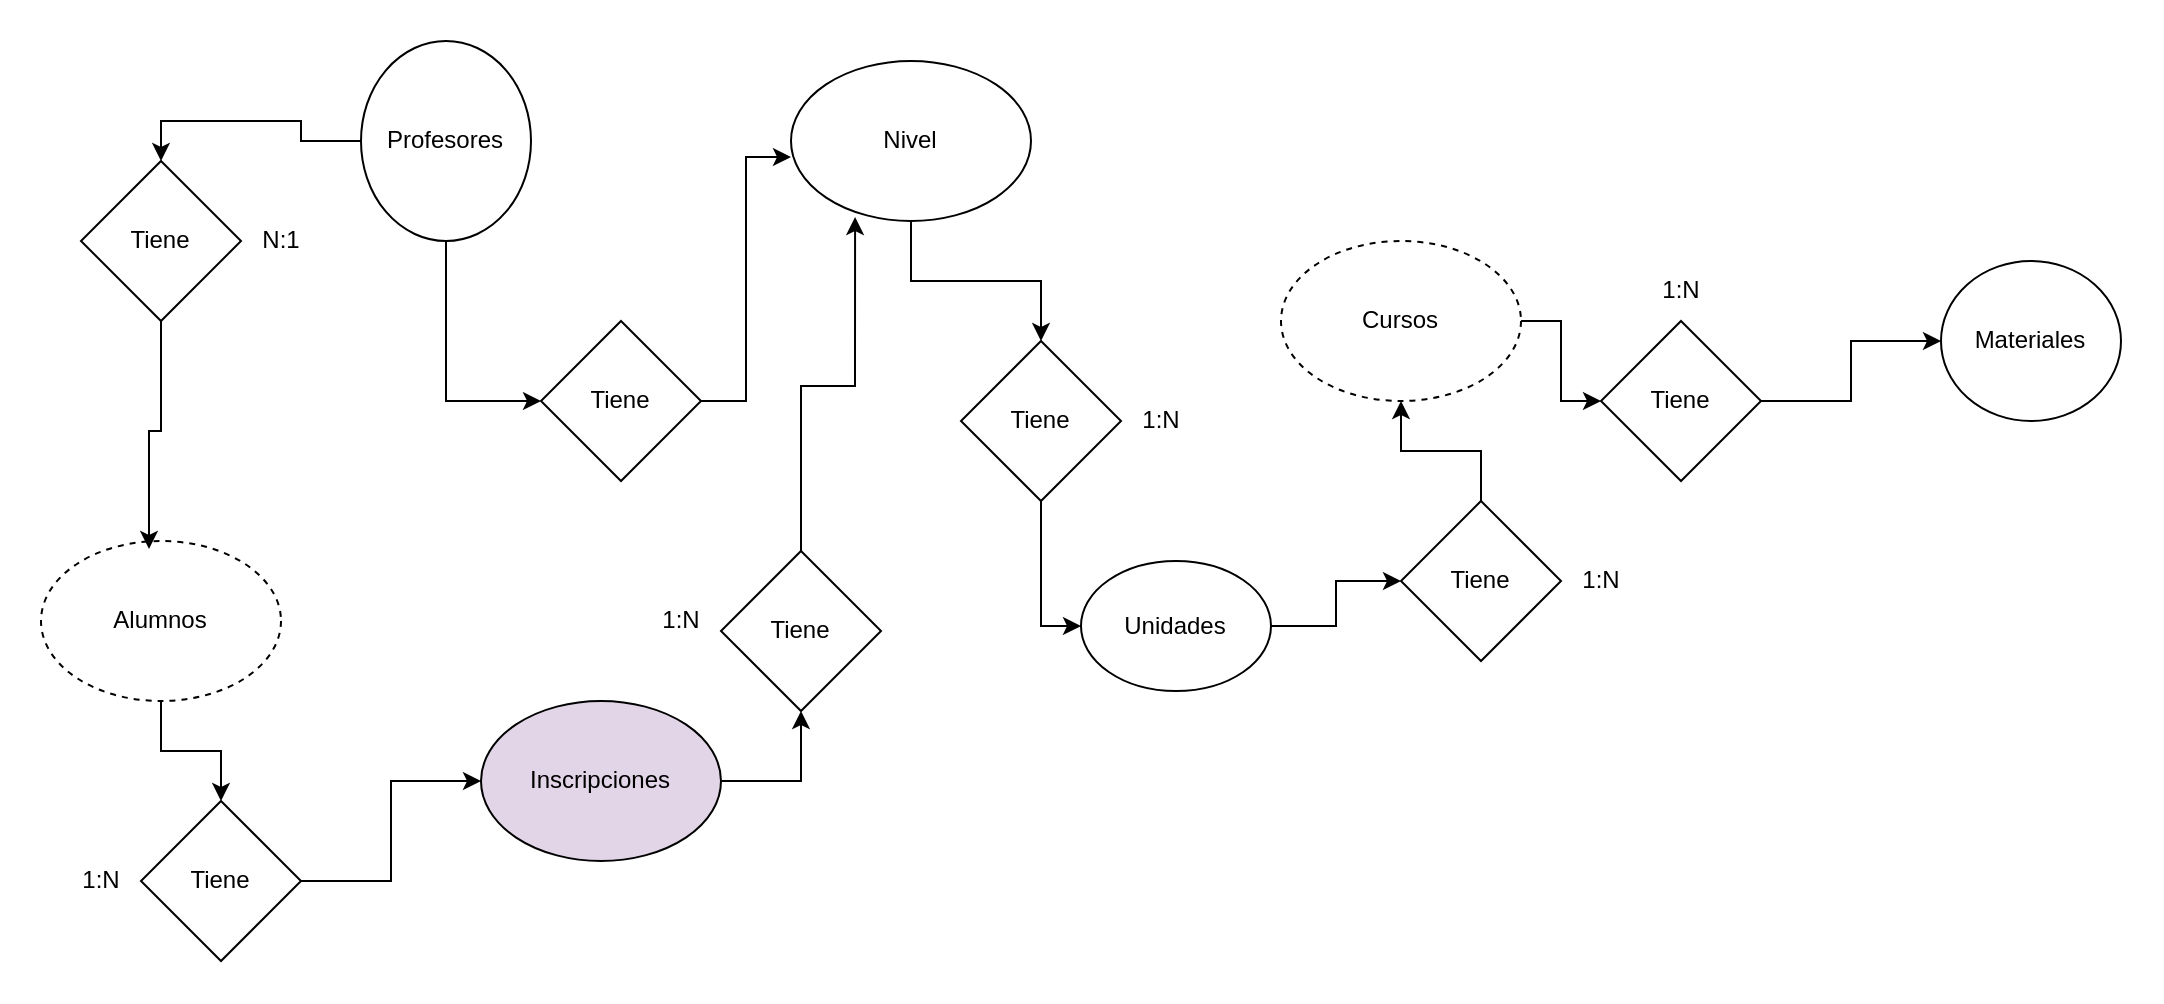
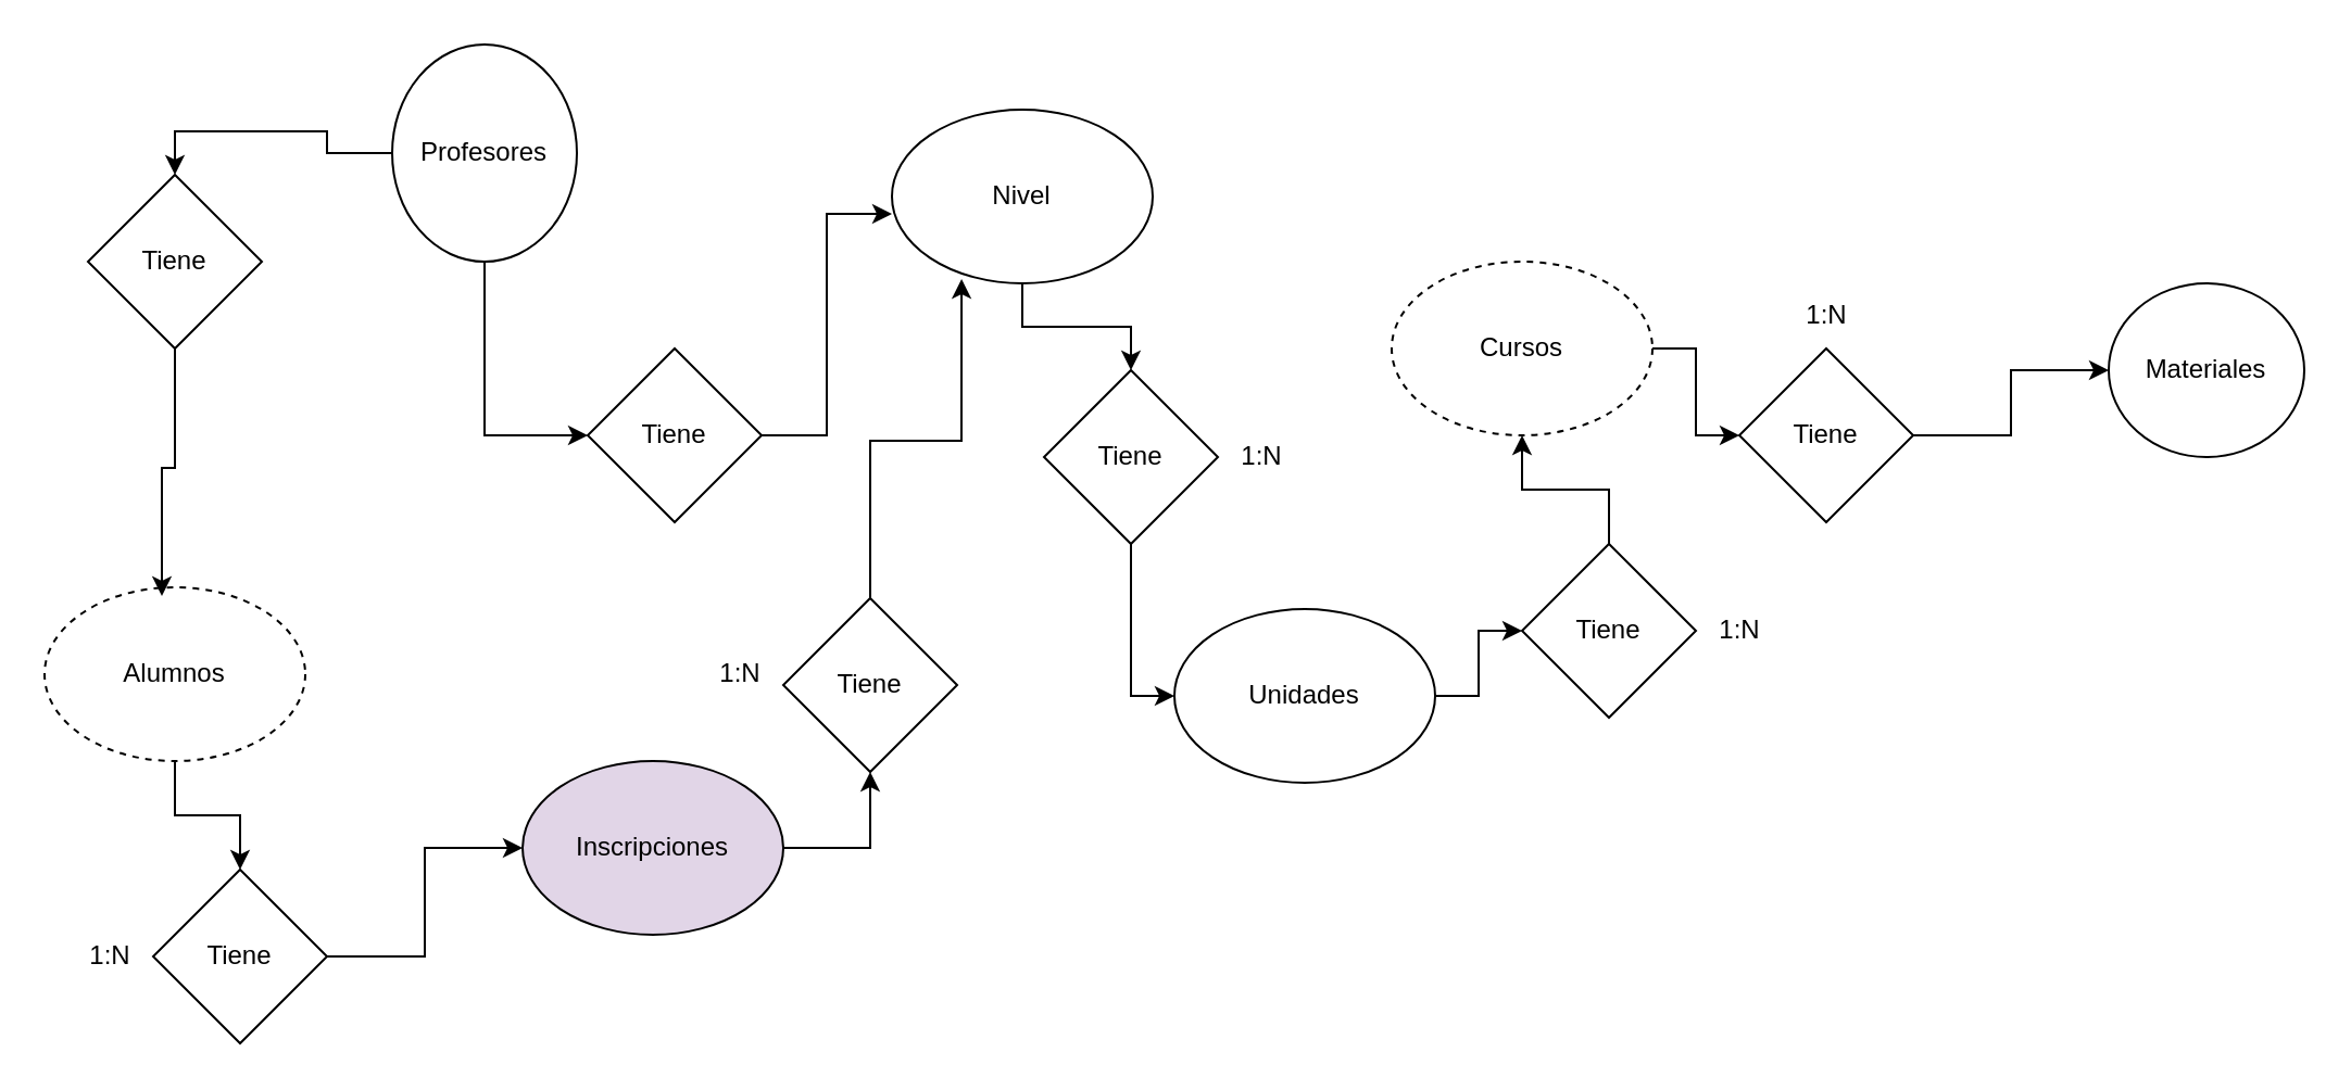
  <mxCell id="0" />
  <mxCell id="1" parent="0" />
  <mxCell id="2" style="edgeStyle=orthogonalEdgeStyle;rounded=0;orthogonalLoop=1;jettySize=auto;html=1;exitX=0.5;exitY=1;exitDx=0;exitDy=0;entryX=0.5;entryY=0;entryDx=0;entryDy=0;" edge="1" parent="1" source="3" target="32"><mxGeometry relative="1" as="geometry" /></mxCell>
  <mxCell id="3" value="Alumnos" style="ellipse;whiteSpace=wrap;html=1;dashed=1;" vertex="1" parent="1"><mxGeometry x="20" y="270" width="120" height="80" as="geometry" /></mxCell>
  <mxCell id="4" style="edgeStyle=orthogonalEdgeStyle;rounded=0;orthogonalLoop=1;jettySize=auto;html=1;exitX=0.5;exitY=1;exitDx=0;exitDy=0;entryX=0;entryY=0.5;entryDx=0;entryDy=0;" edge="1" parent="1" source="6" target="23"><mxGeometry relative="1" as="geometry" /></mxCell>
  <mxCell id="5" style="edgeStyle=orthogonalEdgeStyle;rounded=0;orthogonalLoop=1;jettySize=auto;html=1;exitX=0;exitY=0.5;exitDx=0;exitDy=0;entryX=0.5;entryY=0;entryDx=0;entryDy=0;" edge="1" parent="1" source="6" target="25"><mxGeometry relative="1" as="geometry" /></mxCell>
  <mxCell id="6" value="Profesores" style="ellipse;whiteSpace=wrap;html=1;" vertex="1" parent="1"><mxGeometry x="180" y="20" width="85" height="100" as="geometry" /></mxCell>
  <mxCell id="7" style="edgeStyle=orthogonalEdgeStyle;rounded=0;orthogonalLoop=1;jettySize=auto;html=1;exitX=0.5;exitY=1;exitDx=0;exitDy=0;entryX=0.5;entryY=0;entryDx=0;entryDy=0;" edge="1" parent="1" source="8" target="14"><mxGeometry relative="1" as="geometry" /></mxCell>
- <mxCell id="8" value="Nivel" style="ellipse;whiteSpace=wrap;html=1;" vertex="1" parent="1"><mxGeometry x="395" y="30" width="120" height="80" as="geometry" /></mxCell>
+ <mxCell id="8" value="Nivel" style="ellipse;whiteSpace=wrap;html=1;" vertex="1" parent="1"><mxGeometry x="410" y="50" width="120" height="80" as="geometry" /></mxCell>
  <mxCell id="9" style="edgeStyle=orthogonalEdgeStyle;rounded=0;orthogonalLoop=1;jettySize=auto;html=1;exitX=1;exitY=0.5;exitDx=0;exitDy=0;" edge="1" parent="1" source="10" target="18"><mxGeometry relative="1" as="geometry" /></mxCell>
- <mxCell id="10" value="Unidades" style="ellipse;whiteSpace=wrap;html=1;" vertex="1" parent="1"><mxGeometry x="540" y="280" width="95" height="65" as="geometry" /></mxCell>
+ <mxCell id="10" value="Unidades" style="ellipse;whiteSpace=wrap;html=1;" vertex="1" parent="1"><mxGeometry x="540" y="280" width="120" height="80" as="geometry" /></mxCell>
  <mxCell id="11" style="edgeStyle=orthogonalEdgeStyle;rounded=0;orthogonalLoop=1;jettySize=auto;html=1;entryX=0;entryY=0.5;entryDx=0;entryDy=0;" edge="1" parent="1" source="12" target="20"><mxGeometry relative="1" as="geometry" /></mxCell>
  <mxCell id="12" value="Cursos" style="ellipse;whiteSpace=wrap;html=1;dashed=1;" vertex="1" parent="1"><mxGeometry x="640" y="120" width="120" height="80" as="geometry" /></mxCell>
  <mxCell id="13" value="Materiales" style="ellipse;whiteSpace=wrap;html=1;" vertex="1" parent="1"><mxGeometry x="970" y="130" width="90" height="80" as="geometry" /></mxCell>
  <mxCell id="14" value="Tiene" style="rhombus;whiteSpace=wrap;html=1;" vertex="1" parent="1"><mxGeometry x="480" y="170" width="80" height="80" as="geometry" /></mxCell>
  <mxCell id="15" style="edgeStyle=orthogonalEdgeStyle;rounded=0;orthogonalLoop=1;jettySize=auto;html=1;exitX=0.5;exitY=1;exitDx=0;exitDy=0;entryX=0;entryY=0.5;entryDx=0;entryDy=0;" edge="1" parent="1" source="14" target="10"><mxGeometry relative="1" as="geometry" /></mxCell>
  <mxCell id="16" value="1:N" style="text;html=1;align=center;verticalAlign=middle;resizable=0;points=[];autosize=1;strokeColor=none;fillColor=none;" vertex="1" parent="1"><mxGeometry x="560" y="195" width="40" height="30" as="geometry" /></mxCell>
  <mxCell id="17" style="edgeStyle=orthogonalEdgeStyle;rounded=0;orthogonalLoop=1;jettySize=auto;html=1;exitX=0.5;exitY=0;exitDx=0;exitDy=0;" edge="1" parent="1" source="18" target="12"><mxGeometry relative="1" as="geometry" /></mxCell>
  <mxCell id="18" value="Tiene" style="rhombus;whiteSpace=wrap;html=1;" vertex="1" parent="1"><mxGeometry x="700" y="250" width="80" height="80" as="geometry" /></mxCell>
  <mxCell id="19" style="edgeStyle=orthogonalEdgeStyle;rounded=0;orthogonalLoop=1;jettySize=auto;html=1;entryX=0;entryY=0.5;entryDx=0;entryDy=0;" edge="1" parent="1" source="20" target="13"><mxGeometry relative="1" as="geometry" /></mxCell>
  <mxCell id="20" value="Tiene" style="rhombus;whiteSpace=wrap;html=1;" vertex="1" parent="1"><mxGeometry x="800" y="160" width="80" height="80" as="geometry" /></mxCell>
  <mxCell id="21" value="1:N" style="text;html=1;align=center;verticalAlign=middle;resizable=0;points=[];autosize=1;strokeColor=none;fillColor=none;" vertex="1" parent="1"><mxGeometry x="820" y="130" width="40" height="30" as="geometry" /></mxCell>
  <mxCell id="22" value="1:N" style="text;html=1;align=center;verticalAlign=middle;resizable=0;points=[];autosize=1;strokeColor=none;fillColor=none;" vertex="1" parent="1"><mxGeometry x="780" y="275" width="40" height="30" as="geometry" /></mxCell>
  <mxCell id="23" value="Tiene" style="rhombus;whiteSpace=wrap;html=1;" vertex="1" parent="1"><mxGeometry x="270" y="160" width="80" height="80" as="geometry" /></mxCell>
  <mxCell id="24" style="edgeStyle=orthogonalEdgeStyle;rounded=0;orthogonalLoop=1;jettySize=auto;html=1;entryX=0;entryY=0.6;entryDx=0;entryDy=0;entryPerimeter=0;" edge="1" parent="1" source="23" target="8"><mxGeometry relative="1" as="geometry" /></mxCell>
  <mxCell id="25" value="Tiene" style="rhombus;whiteSpace=wrap;html=1;" vertex="1" parent="1"><mxGeometry x="40" y="80" width="80" height="80" as="geometry" /></mxCell>
  <mxCell id="26" style="edgeStyle=orthogonalEdgeStyle;rounded=0;orthogonalLoop=1;jettySize=auto;html=1;exitX=0.5;exitY=1;exitDx=0;exitDy=0;entryX=0.45;entryY=0.05;entryDx=0;entryDy=0;entryPerimeter=0;" edge="1" parent="1" source="25" target="3"><mxGeometry relative="1" as="geometry" /></mxCell>
- <mxCell id="27" value="N:1" style="text;html=1;align=center;verticalAlign=middle;resizable=0;points=[];autosize=1;strokeColor=none;fillColor=none;" vertex="1" parent="1"><mxGeometry x="120" y="105" width="40" height="30" as="geometry" /></mxCell>
  <mxCell id="28" style="edgeStyle=orthogonalEdgeStyle;rounded=0;orthogonalLoop=1;jettySize=auto;html=1;exitX=1;exitY=0.5;exitDx=0;exitDy=0;entryX=0.5;entryY=1;entryDx=0;entryDy=0;" edge="1" parent="1" source="29" target="30"><mxGeometry relative="1" as="geometry" /></mxCell>
  <mxCell id="29" value="Inscripciones" style="ellipse;whiteSpace=wrap;html=1;fillColor=#e1d5e7;" vertex="1" parent="1"><mxGeometry x="240" y="350" width="120" height="80" as="geometry" /></mxCell>
  <mxCell id="30" value="Tiene" style="rhombus;whiteSpace=wrap;html=1;" vertex="1" parent="1"><mxGeometry x="360" y="275" width="80" height="80" as="geometry" /></mxCell>
  <mxCell id="31" style="edgeStyle=orthogonalEdgeStyle;rounded=0;orthogonalLoop=1;jettySize=auto;html=1;exitX=1;exitY=0.5;exitDx=0;exitDy=0;entryX=0;entryY=0.5;entryDx=0;entryDy=0;" edge="1" parent="1" source="32" target="29"><mxGeometry relative="1" as="geometry" /></mxCell>
  <mxCell id="32" value="Tiene" style="rhombus;whiteSpace=wrap;html=1;" vertex="1" parent="1"><mxGeometry x="70" y="400" width="80" height="80" as="geometry" /></mxCell>
  <mxCell id="33" style="edgeStyle=orthogonalEdgeStyle;rounded=0;orthogonalLoop=1;jettySize=auto;html=1;exitX=0.5;exitY=0;exitDx=0;exitDy=0;entryX=0.267;entryY=0.975;entryDx=0;entryDy=0;entryPerimeter=0;" edge="1" parent="1" source="30" target="8"><mxGeometry relative="1" as="geometry" /></mxCell>
  <mxCell id="34" value="1:N" style="text;html=1;align=center;verticalAlign=middle;resizable=0;points=[];autosize=1;strokeColor=none;fillColor=none;" vertex="1" parent="1"><mxGeometry x="320" y="295" width="40" height="30" as="geometry" /></mxCell>
  <mxCell id="35" value="1:N" style="text;html=1;align=center;verticalAlign=middle;resizable=0;points=[];autosize=1;strokeColor=none;fillColor=none;" vertex="1" parent="1"><mxGeometry x="30" y="425" width="40" height="30" as="geometry" /></mxCell>
